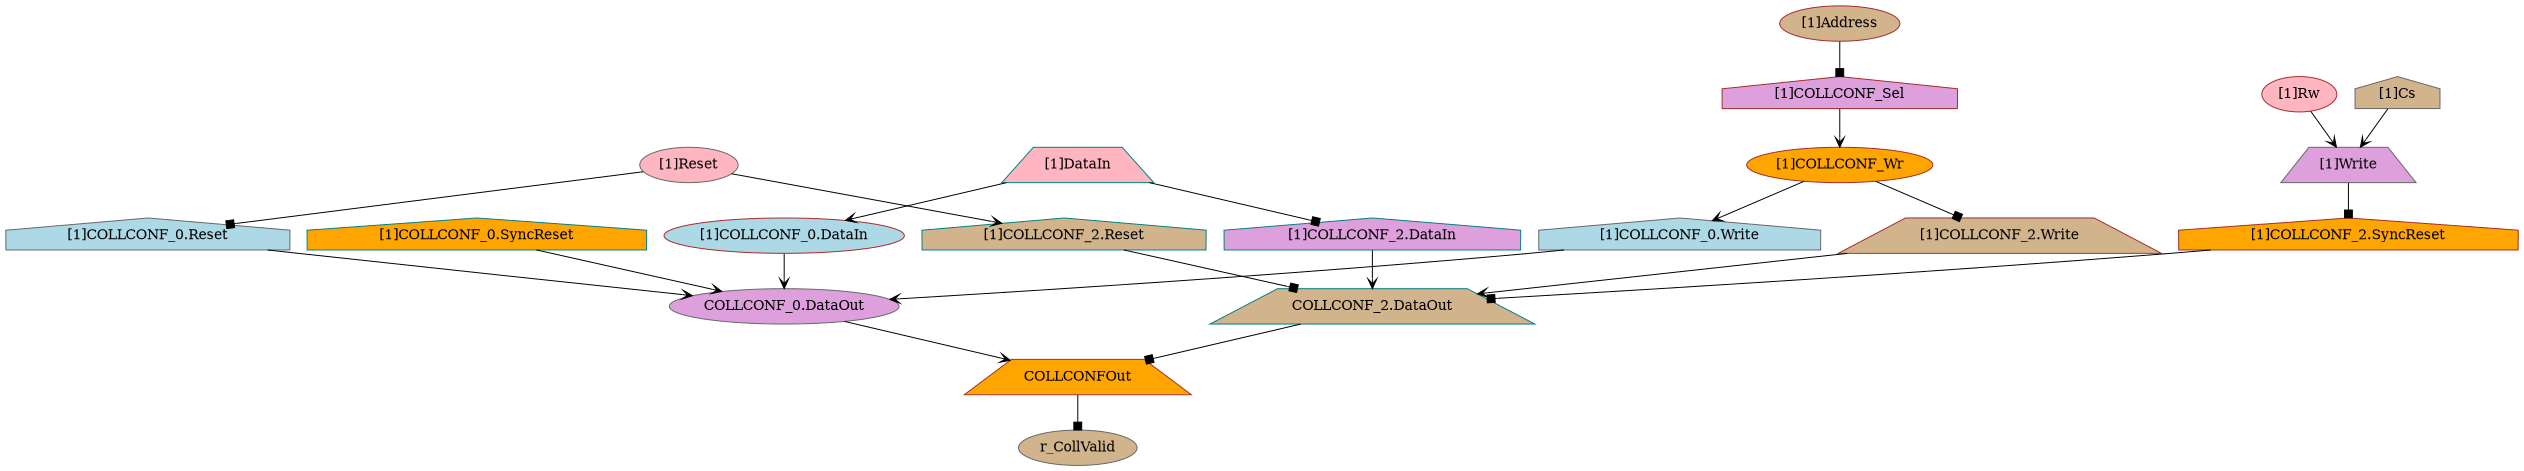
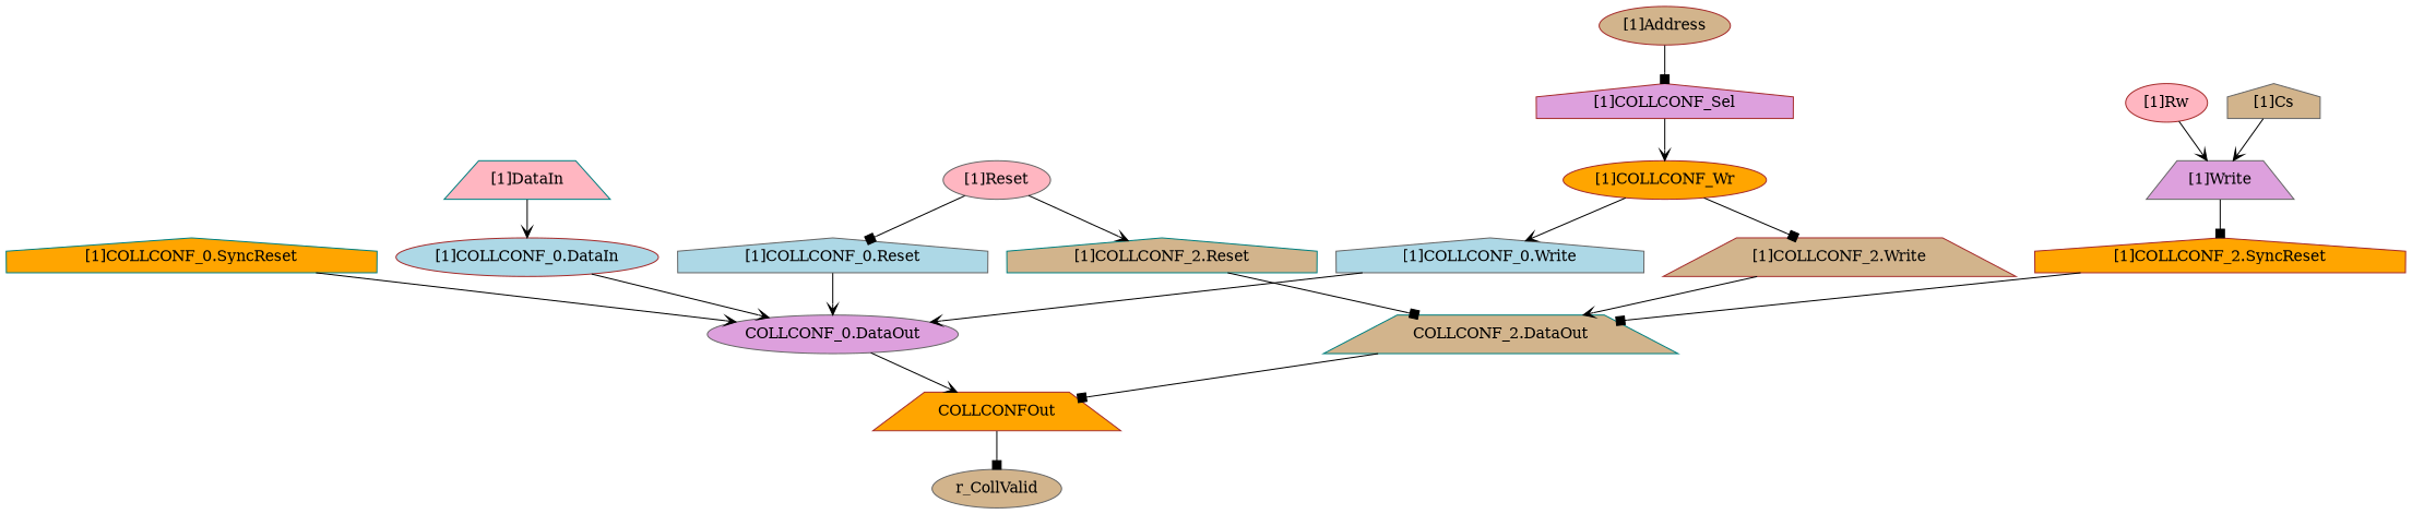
  strict digraph {
    node [color=brown complexity=3 fillcolor=tan importance=0.0358376548074 rank=0.0119458849358 shape=house style=filled]
    edge [arrowhead=vee]
    "[1]COLLCONF_0.Reset" [color=gray40 fillcolor=lightblue]
    "COLLCONF_0.DataOut" [color=gray40 complexity=2 fillcolor=plum importance=0.0115216474959 rank=0.00576082374796 shape=ellipse]
    COLLCONFOut [complexity=2 fillcolor=orange importance=0.00746978104687 rank=0.00373489052343 shape=trapezium]
    r_CollValid [color=gray40 complexity=0 importance=0.0021528590563 rank=0.0 shape=ellipse]
    "[1]COLLCONF_2.Write" [importance=0.013274445203 rank=0.00442481506766 shape=trapezium]
    "COLLCONF_2.DataOut" [color=teal complexity=2 importance=0.0115216474959 rank=0.00576082374796 shape=trapezium]
    "[1]COLLCONF_2.SyncReset" [fillcolor=orange importance=0.0243099742613 rank=0.00810332475378]
    "[1]COLLCONF_0.Write" [color=gray40 fillcolor=lightblue importance=0.013274445203 rank=0.00442481506766]
    "[1]DataIn" [color=teal complexity=4 fillcolor=lightpink importance=0.0140657428191 rank=0.00351643570477 shape=trapezium]
-   "[1]COLLCONF_2.DataIn" [color=teal complexity=4 fillcolor=plum importance=0.0127990635496 rank=0.0031997658874]
    "[1]COLLCONF_0.DataIn" [complexity=4 fillcolor=lightblue importance=0.0127990635496 rank=0.0031997658874 shape=ellipse]
    "[1]Cs" [color=gray40 complexity=12 importance=0.0336052012135 rank=0.00280043343446]
    "[1]Write" [color=gray40 complexity=9 fillcolor=plum importance=0.032338521944 rank=0.00359316910489 shape=trapezium]
    "[1]COLLCONF_Wr" [fillcolor=orange importance=0.0152191862041 rank=0.00507306206804 shape=ellipse]
    "[1]Rw" [complexity=12 fillcolor=lightpink importance=0.0336052012135 rank=0.00280043343446 shape=ellipse]
    "[1]COLLCONF_2.Reset" [color=teal]
    "[1]COLLCONF_Sel" [complexity=9 fillcolor=plum importance=0.031718248975 rank=0.00352424988611]
    "[1]COLLCONF_0.SyncReset" [color=teal fillcolor=orange importance=0.0243099742613 rank=0.00810332475378]
    "[1]Address" [complexity=11 importance=0.0329849282445 rank=0.0029986298404 shape=ellipse]
    "[1]Reset" [color=gray40 fillcolor=lightpink importance=0.0371043340769 rank=0.012368111359 shape=ellipse]
    "[1]COLLCONF_0.Reset" -> "COLLCONF_0.DataOut"
    "COLLCONF_0.DataOut" -> COLLCONFOut
    COLLCONFOut -> r_CollValid [arrowhead=box]
    "[1]COLLCONF_2.Write" -> "COLLCONF_2.DataOut"
    "COLLCONF_2.DataOut" -> COLLCONFOut [arrowhead=box]
    "[1]COLLCONF_2.SyncReset" -> "COLLCONF_2.DataOut" [arrowhead=box]
    "[1]COLLCONF_0.Write" -> "COLLCONF_0.DataOut"
-   "[1]DataIn" -> "[1]COLLCONF_2.DataIn" [arrowhead=box]
    "[1]DataIn" -> "[1]COLLCONF_0.DataIn"
-   "[1]COLLCONF_2.DataIn" -> "COLLCONF_2.DataOut"
    "[1]COLLCONF_0.DataIn" -> "COLLCONF_0.DataOut"
    "[1]Cs" -> "[1]Write"
    "[1]Write" -> "[1]COLLCONF_2.SyncReset" [arrowhead=box]
    "[1]COLLCONF_Wr" -> "[1]COLLCONF_2.Write" [arrowhead=box]
    "[1]COLLCONF_Wr" -> "[1]COLLCONF_0.Write"
    "[1]Rw" -> "[1]Write"
    "[1]COLLCONF_2.Reset" -> "COLLCONF_2.DataOut" [arrowhead=box]
    "[1]COLLCONF_Sel" -> "[1]COLLCONF_Wr"
    "[1]COLLCONF_0.SyncReset" -> "COLLCONF_0.DataOut"
    "[1]Address" -> "[1]COLLCONF_Sel" [arrowhead=box]
    "[1]Reset" -> "[1]COLLCONF_0.Reset" [arrowhead=box]
    "[1]Reset" -> "[1]COLLCONF_2.Reset"
  }
